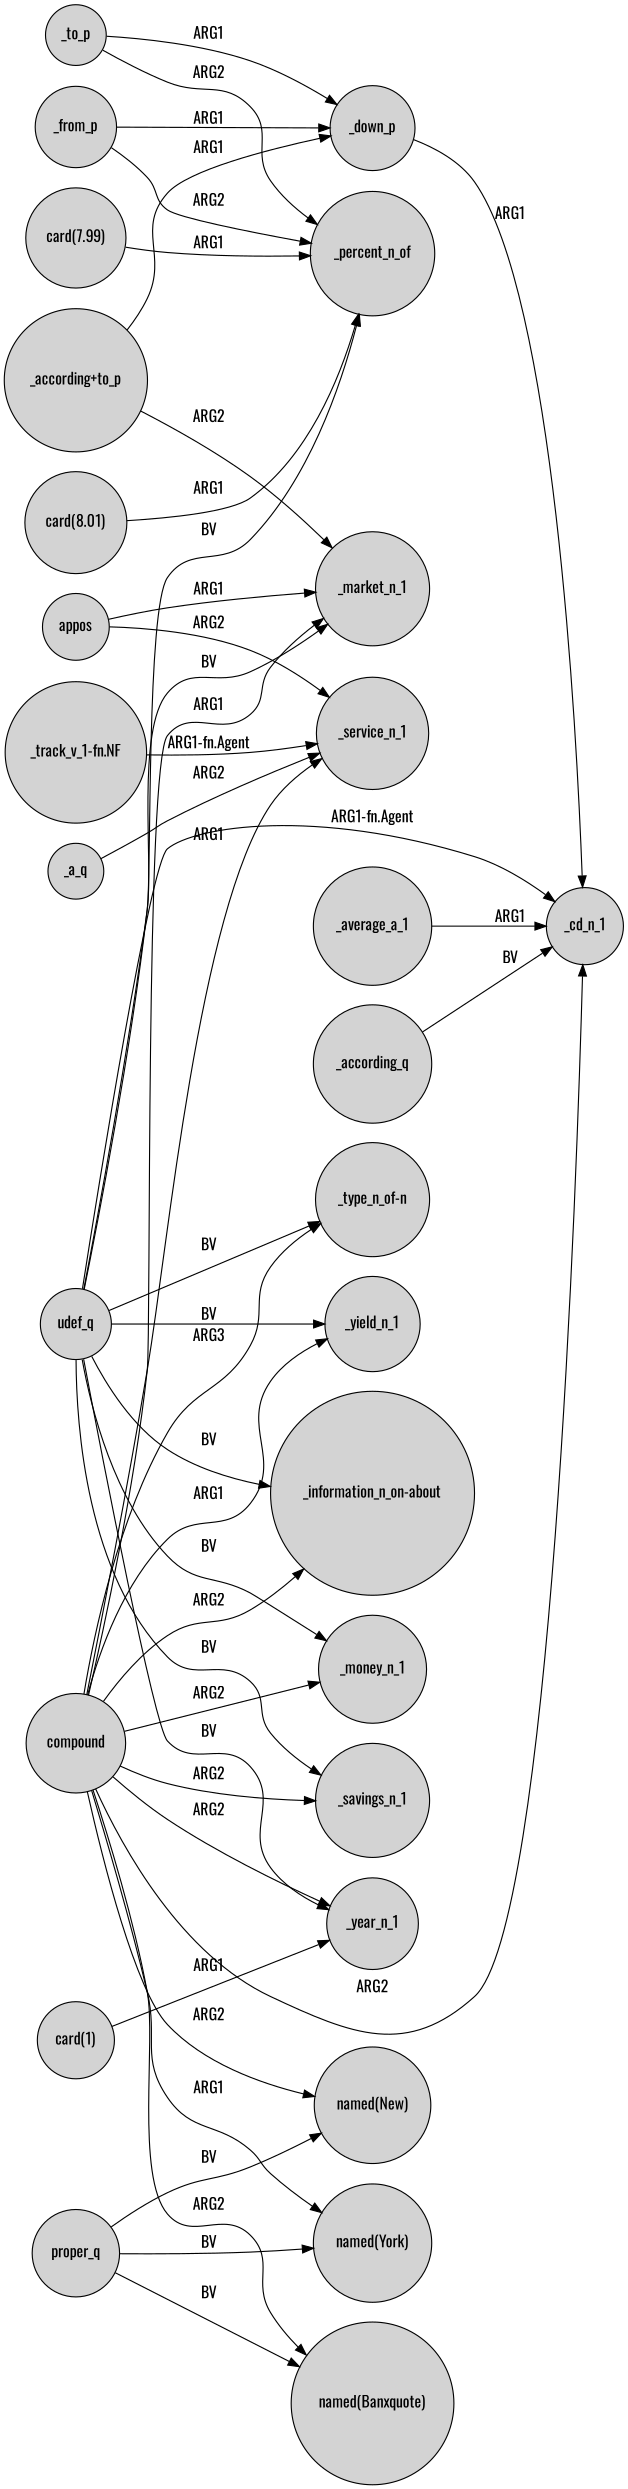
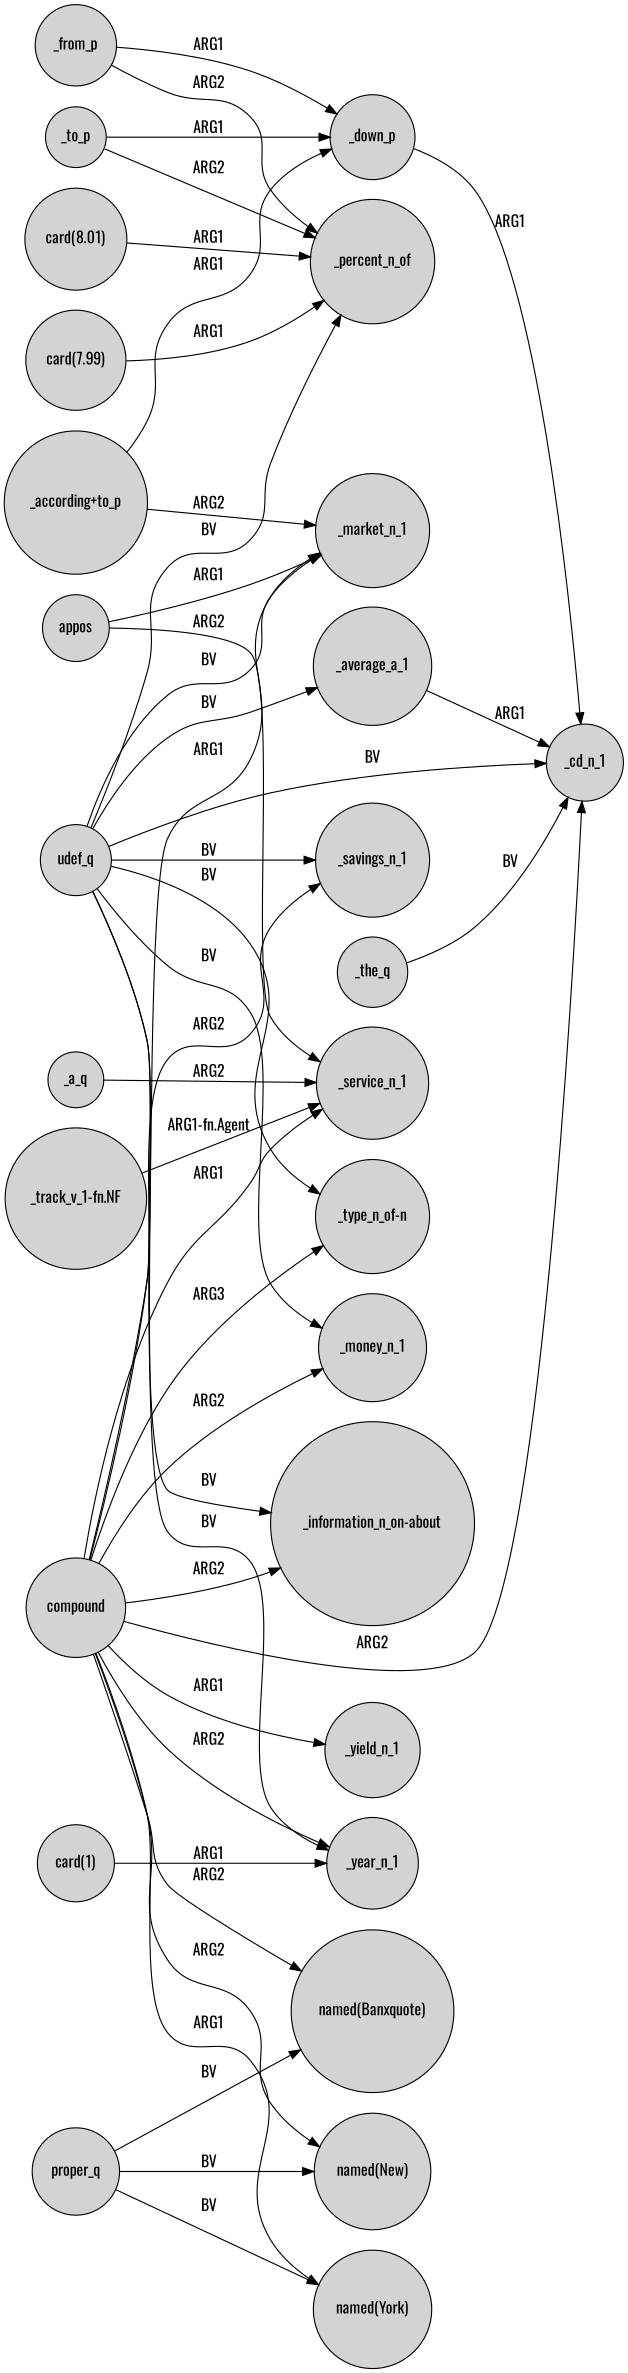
  digraph {
    fontname=Oswald
    rankdir=LR
    node [fontname=Oswald shape=circle style=filled]
    edge [fontname=Oswald]
    udef_q
    _money_n_1
    _market_n_1
    "_type_n_of-n"
    "_information_n_on-about"
    _savings_n_1
    _yield_n_1
    _percent_n_of
    _cd_n_1
    _year_n_1
    compound
    "named(Banxquote)"
    "named(New)"
    _service_n_1
    "named(York)"
    "_according+to_p"
    _down_p
    proper_q
    "_track_v_1-fn.NF"
    _from_p
    "card(7.99)"
    _average_a_1
-   _the_q [label=_according_q]
+   _the_q
    "card(8.01)"
    appos
    _a_q
    _to_p
    "card(1)"
    udef_q -> _money_n_1 [label=BV]
    udef_q -> _market_n_1 [label=BV]
    udef_q -> "_type_n_of-n" [label=BV]
    udef_q -> "_information_n_on-about" [label=BV]
    udef_q -> _savings_n_1 [label=BV]
-   udef_q -> _yield_n_1 [label=BV]
+   udef_q -> _average_a_1 [label=BV]
    udef_q -> _percent_n_of [label=BV]
-   udef_q -> _cd_n_1 [label="ARG1-fn.Agent"]
+   udef_q -> _cd_n_1 [label=BV]
    udef_q -> _year_n_1 [label=BV]
    compound -> _money_n_1 [label=ARG2]
    compound -> _market_n_1 [label=ARG1]
    compound -> "_type_n_of-n" [label=ARG3]
    compound -> "_information_n_on-about" [label=ARG2]
    compound -> _savings_n_1 [label=ARG2]
    compound -> _yield_n_1 [label=ARG1]
    compound -> _cd_n_1 [label=ARG2]
    compound -> _year_n_1 [label=ARG2]
    compound -> "named(Banxquote)" [label=ARG2]
    compound -> "named(New)" [label=ARG2]
    compound -> _service_n_1 [label=ARG1]
    compound -> "named(York)" [label=ARG1]
    "_according+to_p" -> _market_n_1 [label=ARG2]
    "_according+to_p" -> _down_p [label=ARG1]
    _down_p -> _cd_n_1 [label=ARG1]
    proper_q -> "named(Banxquote)" [label=BV]
    proper_q -> "named(New)" [label=BV]
    proper_q -> "named(York)" [label=BV]
    "_track_v_1-fn.NF" -> _service_n_1 [label="ARG1-fn.Agent"]
    _from_p -> _percent_n_of [label=ARG2]
    _from_p -> _down_p [label=ARG1]
    "card(7.99)" -> _percent_n_of [label=ARG1]
    _average_a_1 -> _cd_n_1 [label=ARG1]
    _the_q -> _cd_n_1 [label=BV]
    "card(8.01)" -> _percent_n_of [label=ARG1]
    appos -> _market_n_1 [label=ARG1]
    appos -> _service_n_1 [label=ARG2]
    _a_q -> _service_n_1 [label=ARG2]
    _to_p -> _percent_n_of [label=ARG2]
    _to_p -> _down_p [label=ARG1]
    "card(1)" -> _year_n_1 [label=ARG1]
  }
